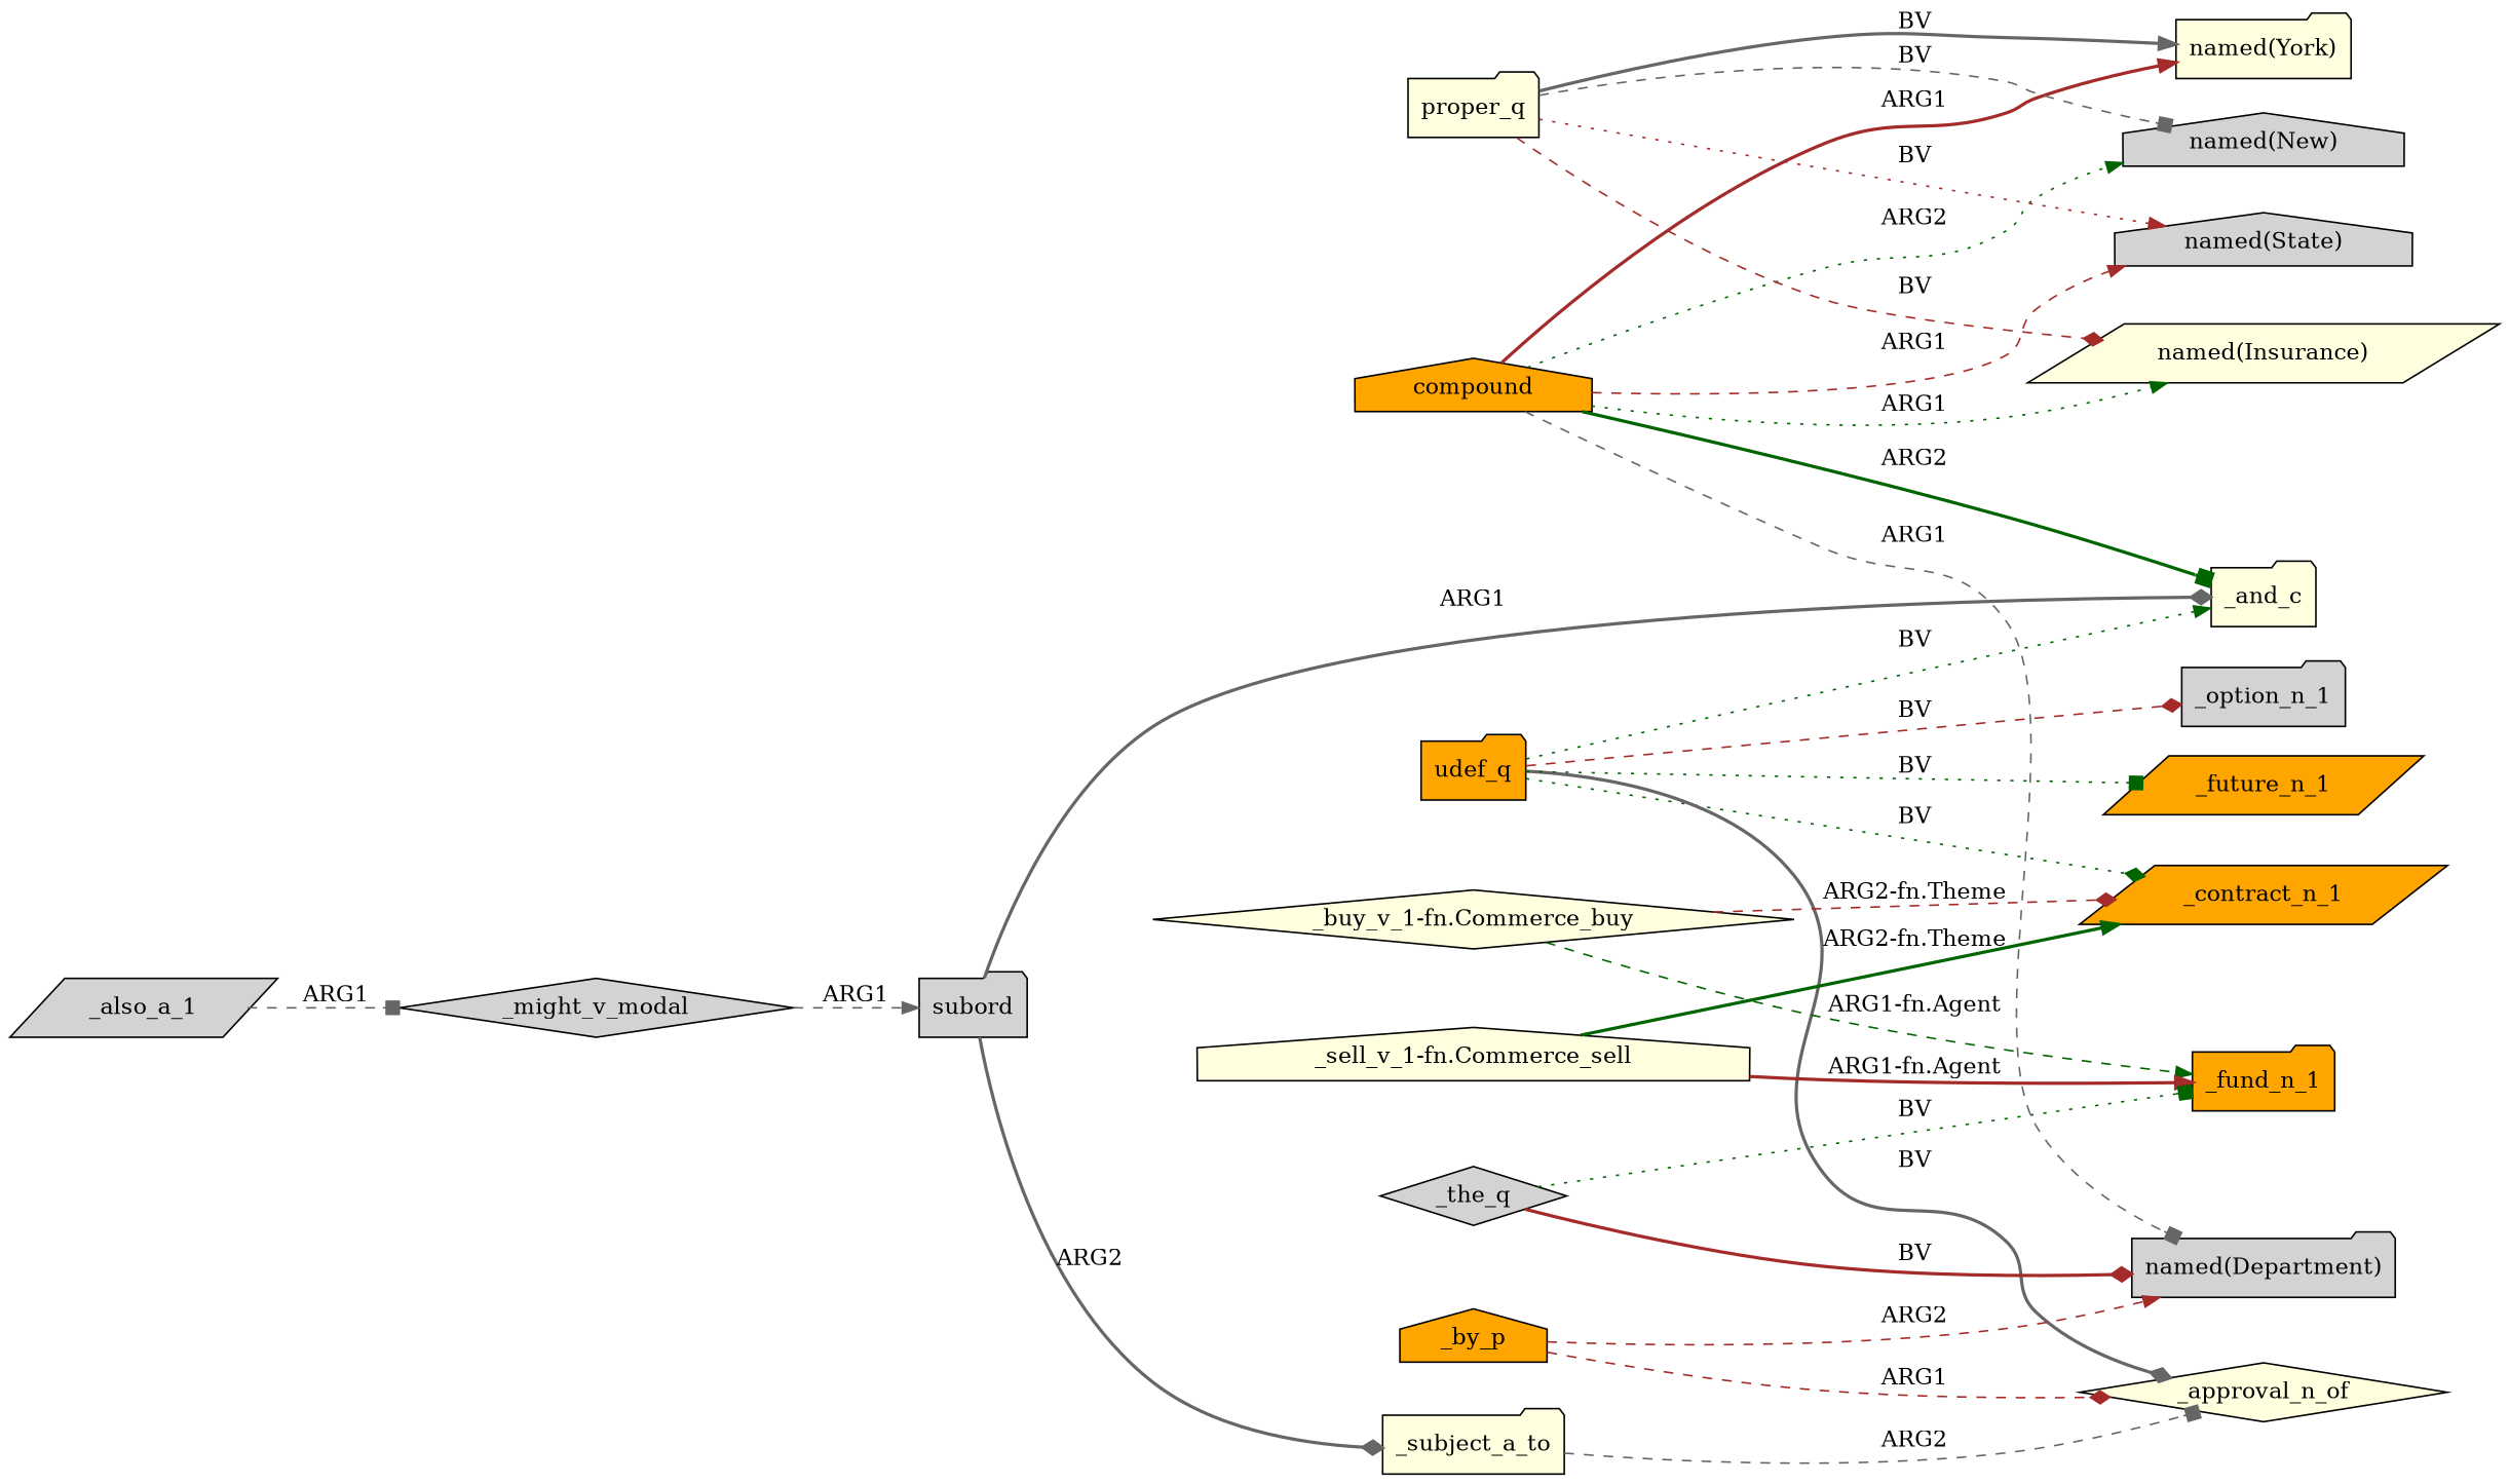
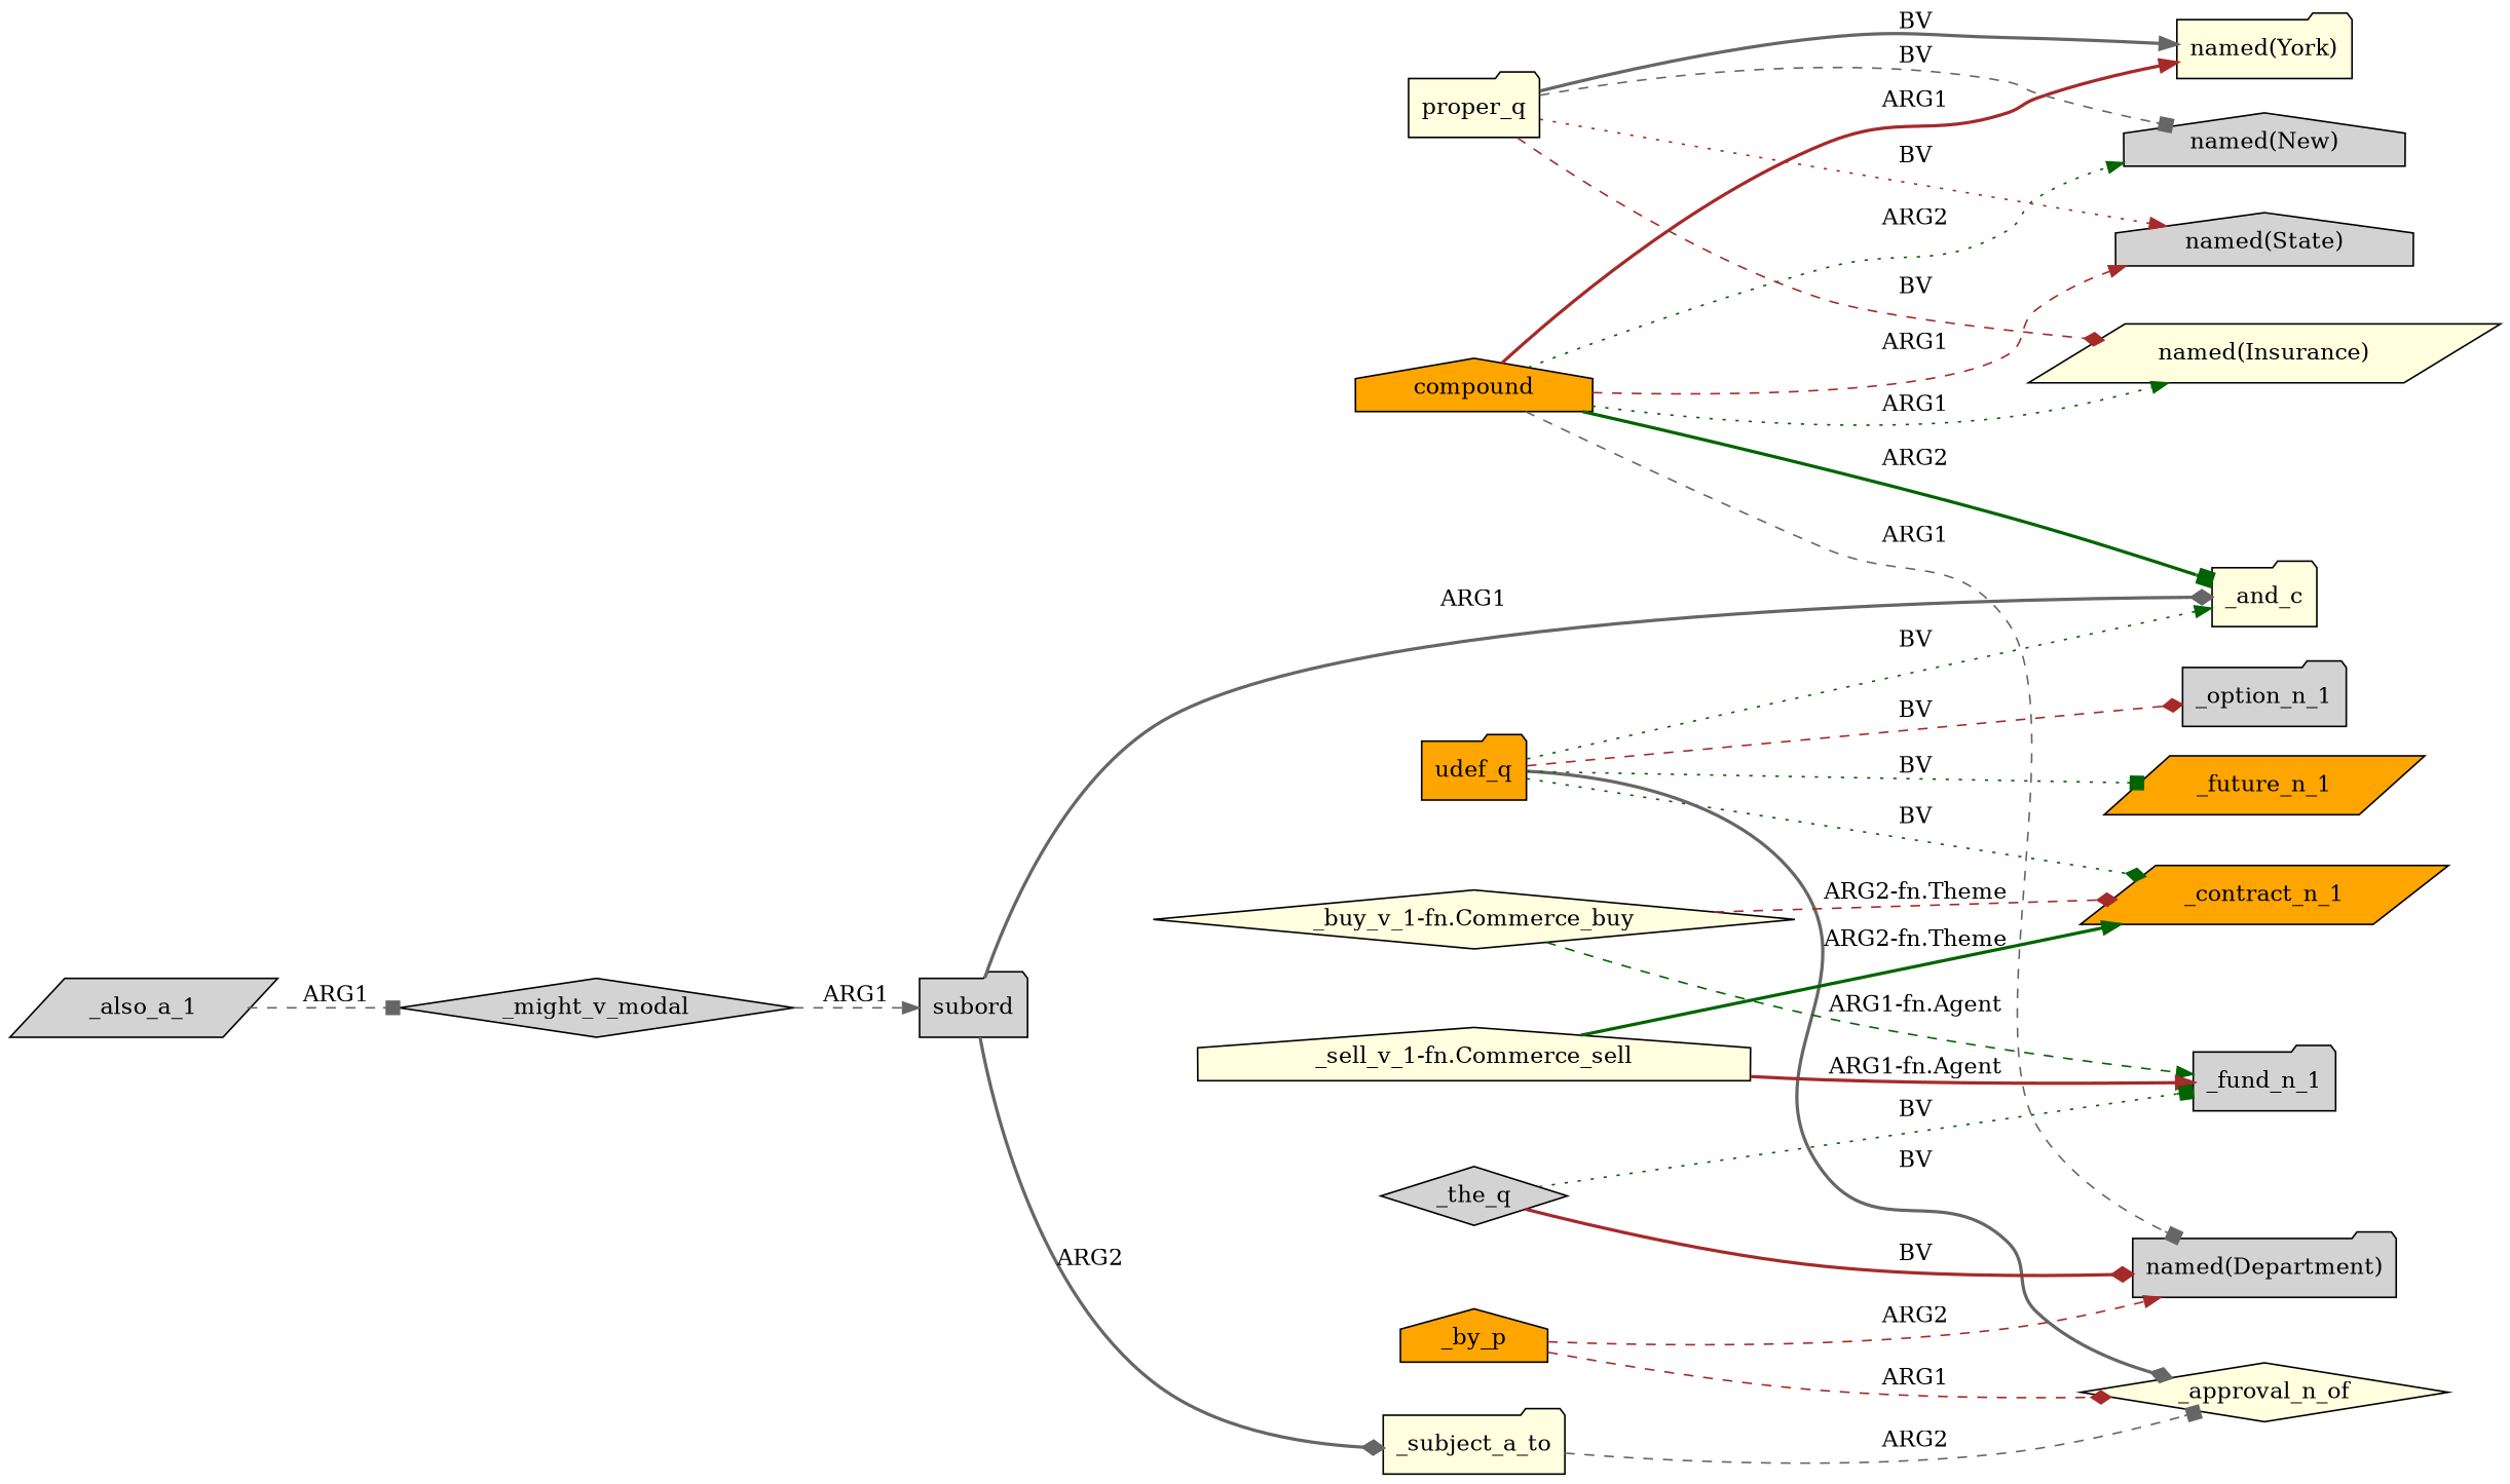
  digraph {
    rankdir=LR
    node [fillcolor=lightgrey shape=folder style=filled]
    edge [arrowhead=normal color=brown style=dashed]
    compound [fillcolor=orange shape=house]
    "named(New)" [shape=house]
    _and_c [fillcolor=lightyellow]
    "named(State)" [shape=house]
    "named(York)" [fillcolor=lightyellow]
    "named(Department)"
    "named(Insurance)" [fillcolor=lightyellow shape=parallelogram]
    _contract_n_1 [fillcolor=orange shape=parallelogram]
    udef_q [fillcolor=orange]
    _option_n_1
    _approval_n_of [fillcolor=lightyellow shape=diamond]
    _future_n_1 [fillcolor=orange shape=parallelogram]
    proper_q [fillcolor=lightyellow]
    "_buy_v_1-fn.Commerce_buy" [fillcolor=lightyellow shape=diamond]
-   _fund_n_1 [fillcolor=orange]
+   _fund_n_1
    "_sell_v_1-fn.Commerce_sell" [fillcolor=lightyellow shape=house]
    subord
    _subject_a_to [fillcolor=lightyellow]
    _by_p [fillcolor=orange shape=house]
    _the_q [shape=diamond]
    _also_a_1 [shape=parallelogram]
    _might_v_modal [shape=diamond]
    compound -> "named(New)" [color=darkgreen label=ARG2 style=dotted]
    compound -> _and_c [arrowhead=box color=darkgreen label=ARG2 style=bold]
    compound -> "named(State)" [label=ARG1]
    compound -> "named(York)" [label=ARG1 style=bold]
    compound -> "named(Department)" [arrowhead=box color=gray40 label=ARG1]
    compound -> "named(Insurance)" [color=darkgreen label=ARG1 style=dotted]
    udef_q -> _and_c [color=darkgreen label=BV style=dotted]
    udef_q -> _contract_n_1 [arrowhead=diamond color=darkgreen label=BV style=dotted]
    udef_q -> _option_n_1 [arrowhead=diamond label=BV]
    udef_q -> _approval_n_of [arrowhead=diamond color=gray40 label=BV style=bold]
    udef_q -> _future_n_1 [arrowhead=box color=darkgreen label=BV style=dotted]
    proper_q -> "named(New)" [arrowhead=box color=gray40 label=BV]
    proper_q -> "named(State)" [label=BV style=dotted]
    proper_q -> "named(York)" [color=gray40 label=BV style=bold]
    proper_q -> "named(Insurance)" [arrowhead=diamond label=BV]
    "_buy_v_1-fn.Commerce_buy" -> _contract_n_1 [arrowhead=diamond label="ARG2-fn.Theme"]
    "_buy_v_1-fn.Commerce_buy" -> _fund_n_1 [color=darkgreen label="ARG1-fn.Agent"]
    "_sell_v_1-fn.Commerce_sell" -> _contract_n_1 [color=darkgreen label="ARG2-fn.Theme" style=bold]
    "_sell_v_1-fn.Commerce_sell" -> _fund_n_1 [label="ARG1-fn.Agent" style=bold]
    subord -> _and_c [arrowhead=diamond color=gray40 label=ARG1 style=bold]
    subord -> _subject_a_to [arrowhead=diamond color=gray40 label=ARG2 style=bold]
    _subject_a_to -> _approval_n_of [arrowhead=box color=gray40 label=ARG2]
    _by_p -> "named(Department)" [label=ARG2]
    _by_p -> _approval_n_of [arrowhead=diamond label=ARG1]
    _the_q -> "named(Department)" [arrowhead=diamond label=BV style=bold]
    _the_q -> _fund_n_1 [arrowhead=box color=darkgreen label=BV style=dotted]
    _also_a_1 -> _might_v_modal [arrowhead=box color=gray40 label=ARG1]
    _might_v_modal -> subord [color=gray40 label=ARG1]
  }
